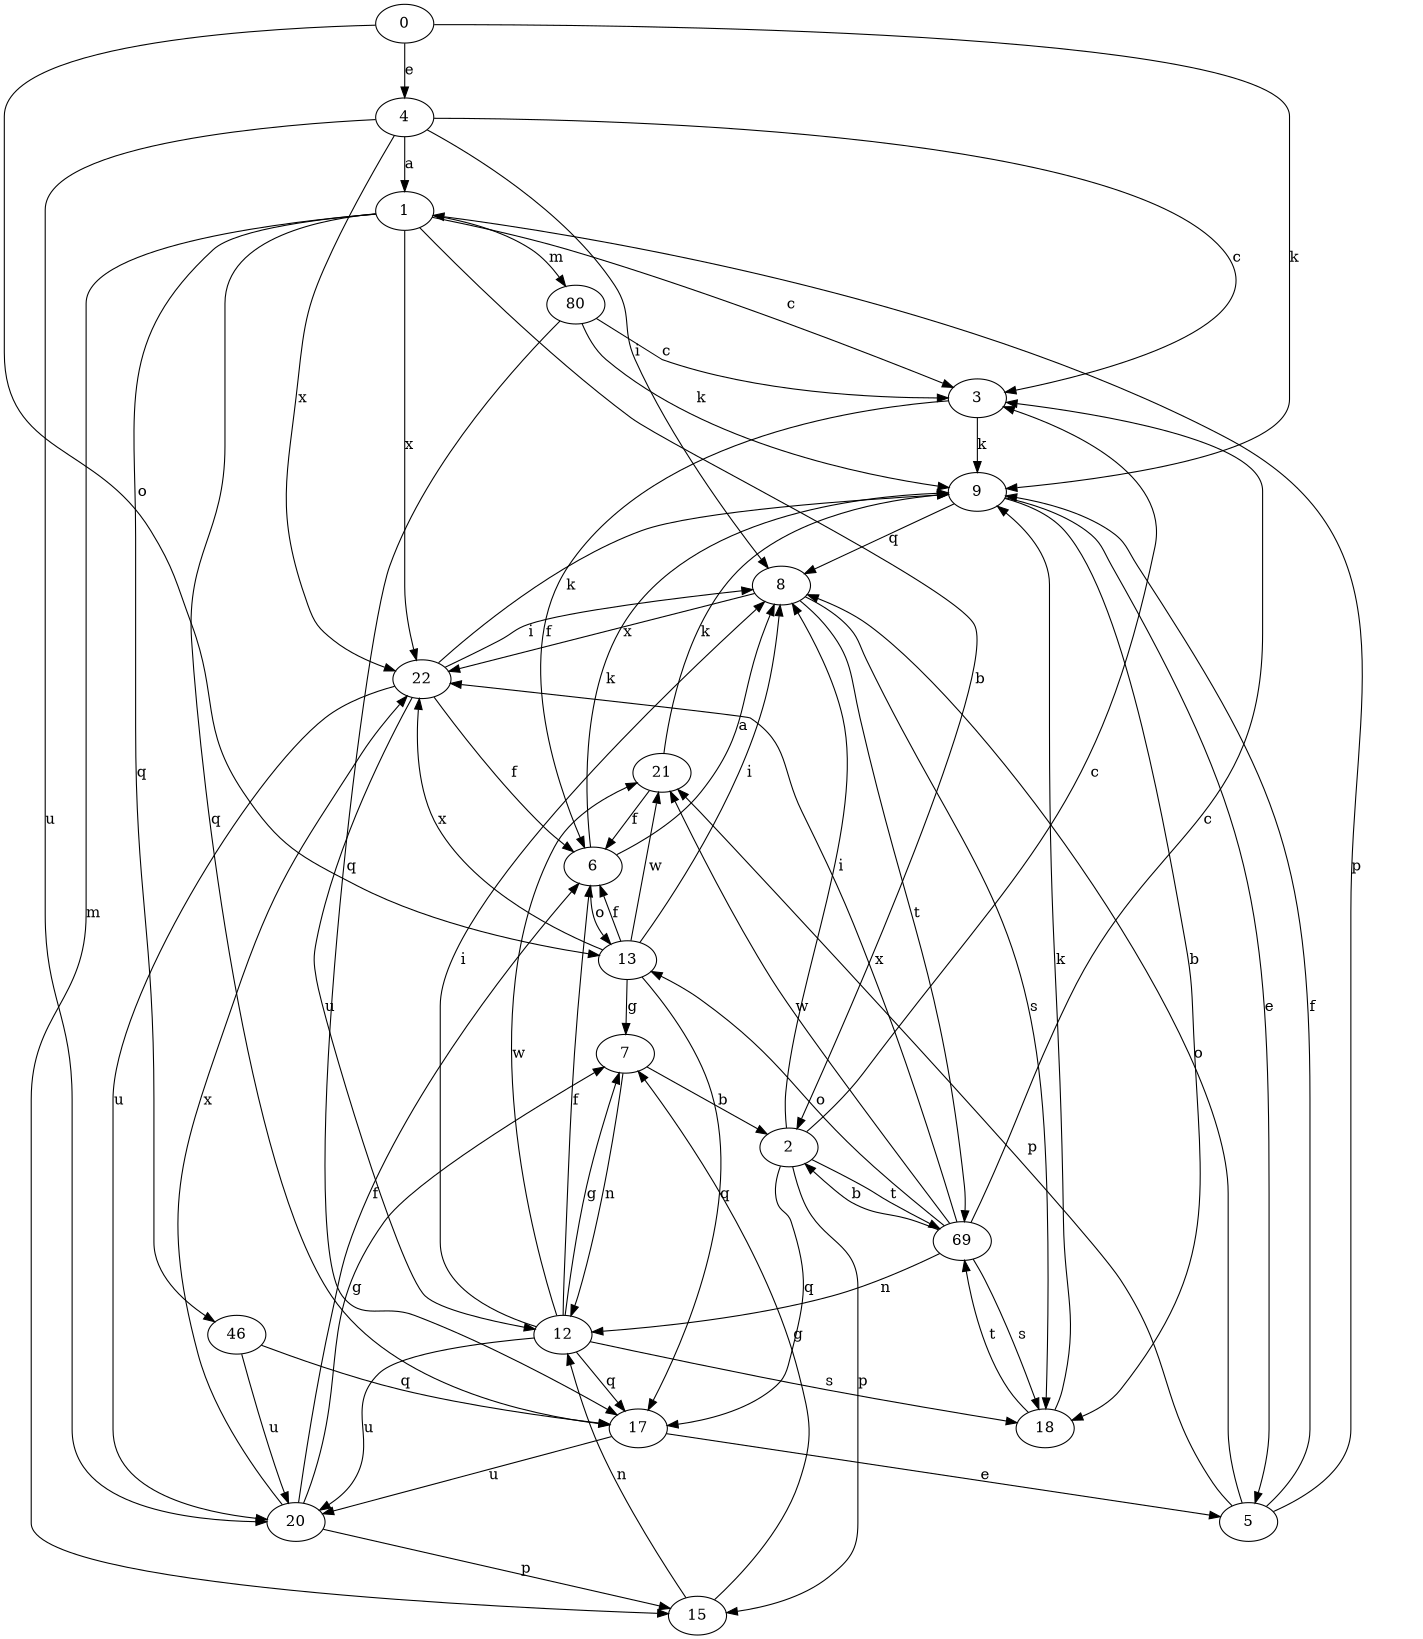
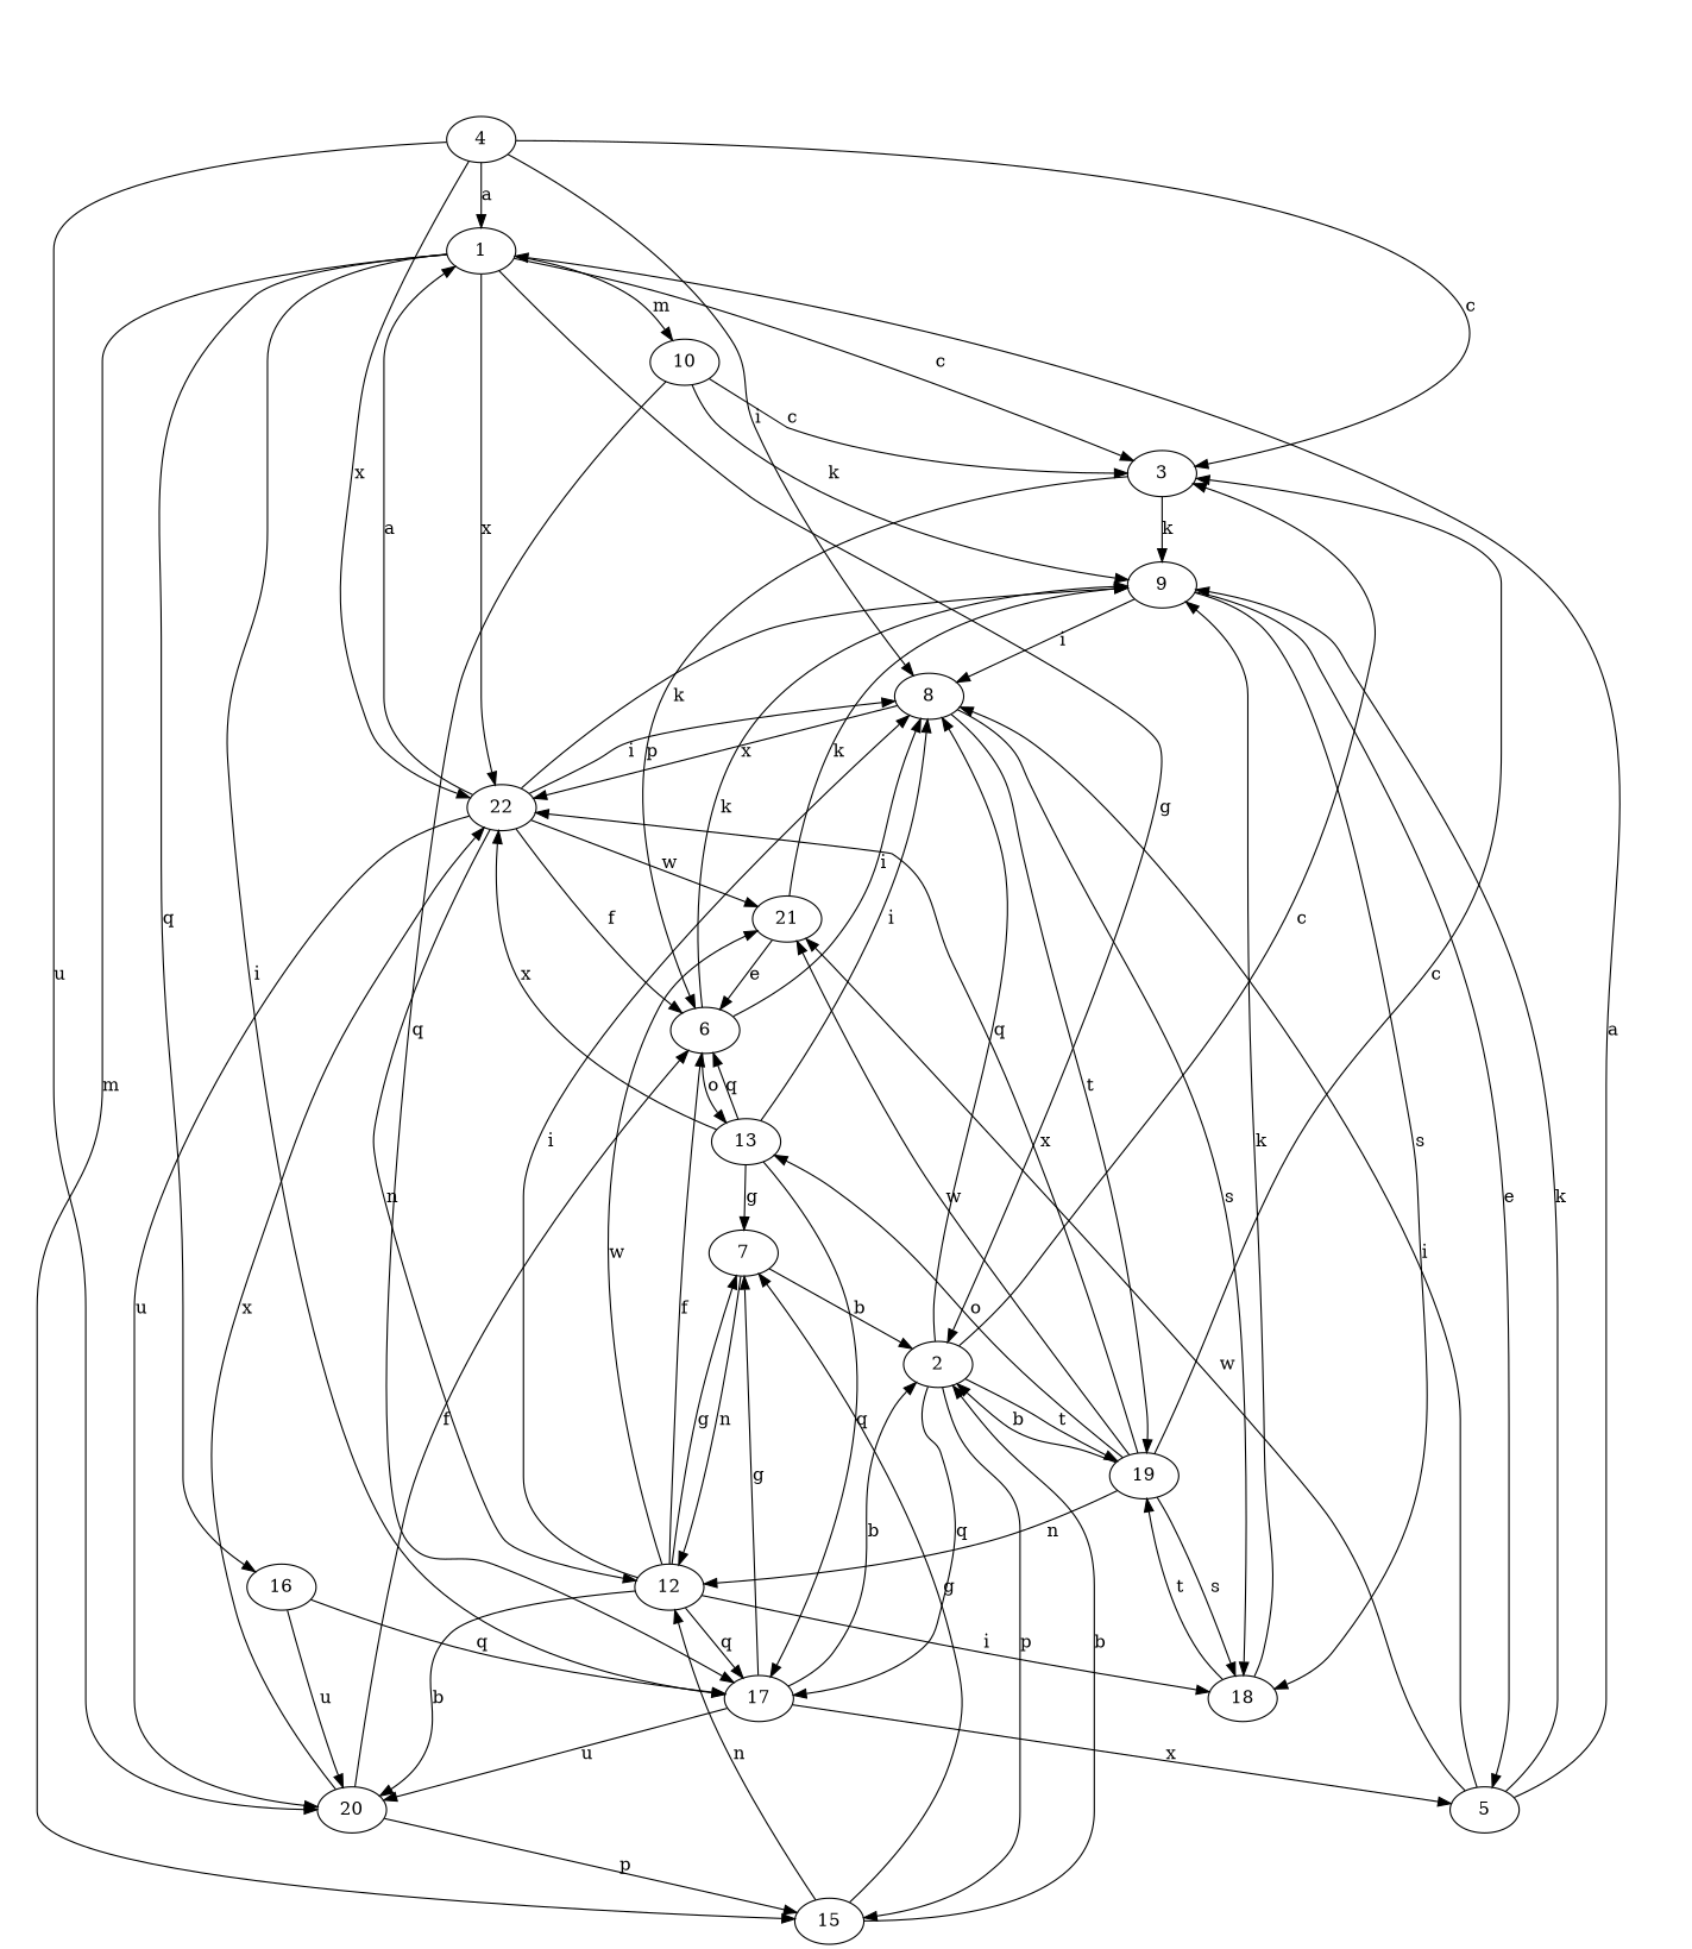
  strict digraph {
-   0
    4
    9
    13
    1
    3
    22
    8
    20
    5
    18
    17
    6
    7
    2
-   10 [label=80]
+   10
    15
-   16 [label=46]
-   19 [label=69]
+   16
+   19
    12
    21
-   0 -> 4 [label=e]
-   0 -> 9 [label=k]
-   0 -> 13 [label=o]
    4 -> 1 [label=a]
    4 -> 3 [label=c]
    4 -> 22 [label=x]
    4 -> 8 [label=i]
    4 -> 20 [label=u]
-   9 -> 8 [label=q]
+   9 -> 8 [label=i]
    9 -> 5 [label=e]
-   9 -> 18 [label=b]
+   9 -> 18 [label=s]
    13 -> 22 [label=x]
    13 -> 8 [label=i]
    13 -> 17 [label=q]
-   13 -> 6 [label=f]
+   13 -> 6 [label=q]
    13 -> 7 [label=g]
    1 -> 3 [label=c]
    1 -> 22 [label=x]
-   1 -> 17 [label=q]
-   1 -> 2 [label=b]
+   1 -> 17 [label=i]
+   1 -> 2 [label=g]
    1 -> 10 [label=m]
    1 -> 15 [label=m]
    1 -> 16 [label=q]
    3 -> 9 [label=k]
-   3 -> 6 [label=f]
+   3 -> 6 [label=p]
    22 -> 9 [label=k]
+   22 -> 1 [label=a]
    22 -> 8 [label=i]
    22 -> 20 [label=u]
    22 -> 6 [label=f]
-   22 -> 12 [label=u]
-   13 -> 21 [label=w]
+   22 -> 12 [label=n]
+   22 -> 21 [label=w]
    8 -> 22 [label=x]
    8 -> 18 [label=s]
    8 -> 19 [label=t]
    20 -> 22 [label=x]
    20 -> 6 [label=f]
    20 -> 15 [label=p]
-   5 -> 9 [label=f]
-   5 -> 1 [label=p]
-   5 -> 8 [label=o]
-   5 -> 21 [label=p]
+   5 -> 9 [label=k]
+   5 -> 1 [label=a]
+   5 -> 8 [label=i]
+   5 -> 21 [label=w]
    18 -> 9 [label=k]
    18 -> 19 [label=t]
    17 -> 20 [label=u]
-   17 -> 5 [label=e]
-   20 -> 7 [label=g]
+   17 -> 5 [label=x]
+   17 -> 7 [label=g]
+   17 -> 2 [label=b]
    6 -> 9 [label=k]
    6 -> 13 [label=o]
-   6 -> 8 [label=a]
+   6 -> 8 [label=i]
    7 -> 2 [label=b]
    7 -> 12 [label=n]
    2 -> 3 [label=c]
-   2 -> 8 [label=i]
+   2 -> 8 [label=q]
    2 -> 17 [label=q]
    2 -> 15 [label=p]
    2 -> 19 [label=t]
    10 -> 9 [label=k]
    10 -> 3 [label=c]
    10 -> 17 [label=q]
    15 -> 7 [label=g]
+   15 -> 2 [label=b]
    15 -> 12 [label=n]
    16 -> 20 [label=u]
    16 -> 17 [label=q]
    19 -> 13 [label=o]
    19 -> 3 [label=c]
    19 -> 22 [label=x]
    19 -> 18 [label=s]
    19 -> 2 [label=b]
    19 -> 12 [label=n]
    19 -> 21 [label=w]
    12 -> 8 [label=i]
-   12 -> 20 [label=u]
-   12 -> 18 [label=s]
+   12 -> 20 [label=b]
+   12 -> 18 [label=i]
    12 -> 17 [label=q]
    12 -> 6 [label=f]
    12 -> 7 [label=g]
    12 -> 21 [label=w]
    21 -> 9 [label=k]
-   21 -> 6 [label=f]
+   21 -> 6 [label=e]
  }
